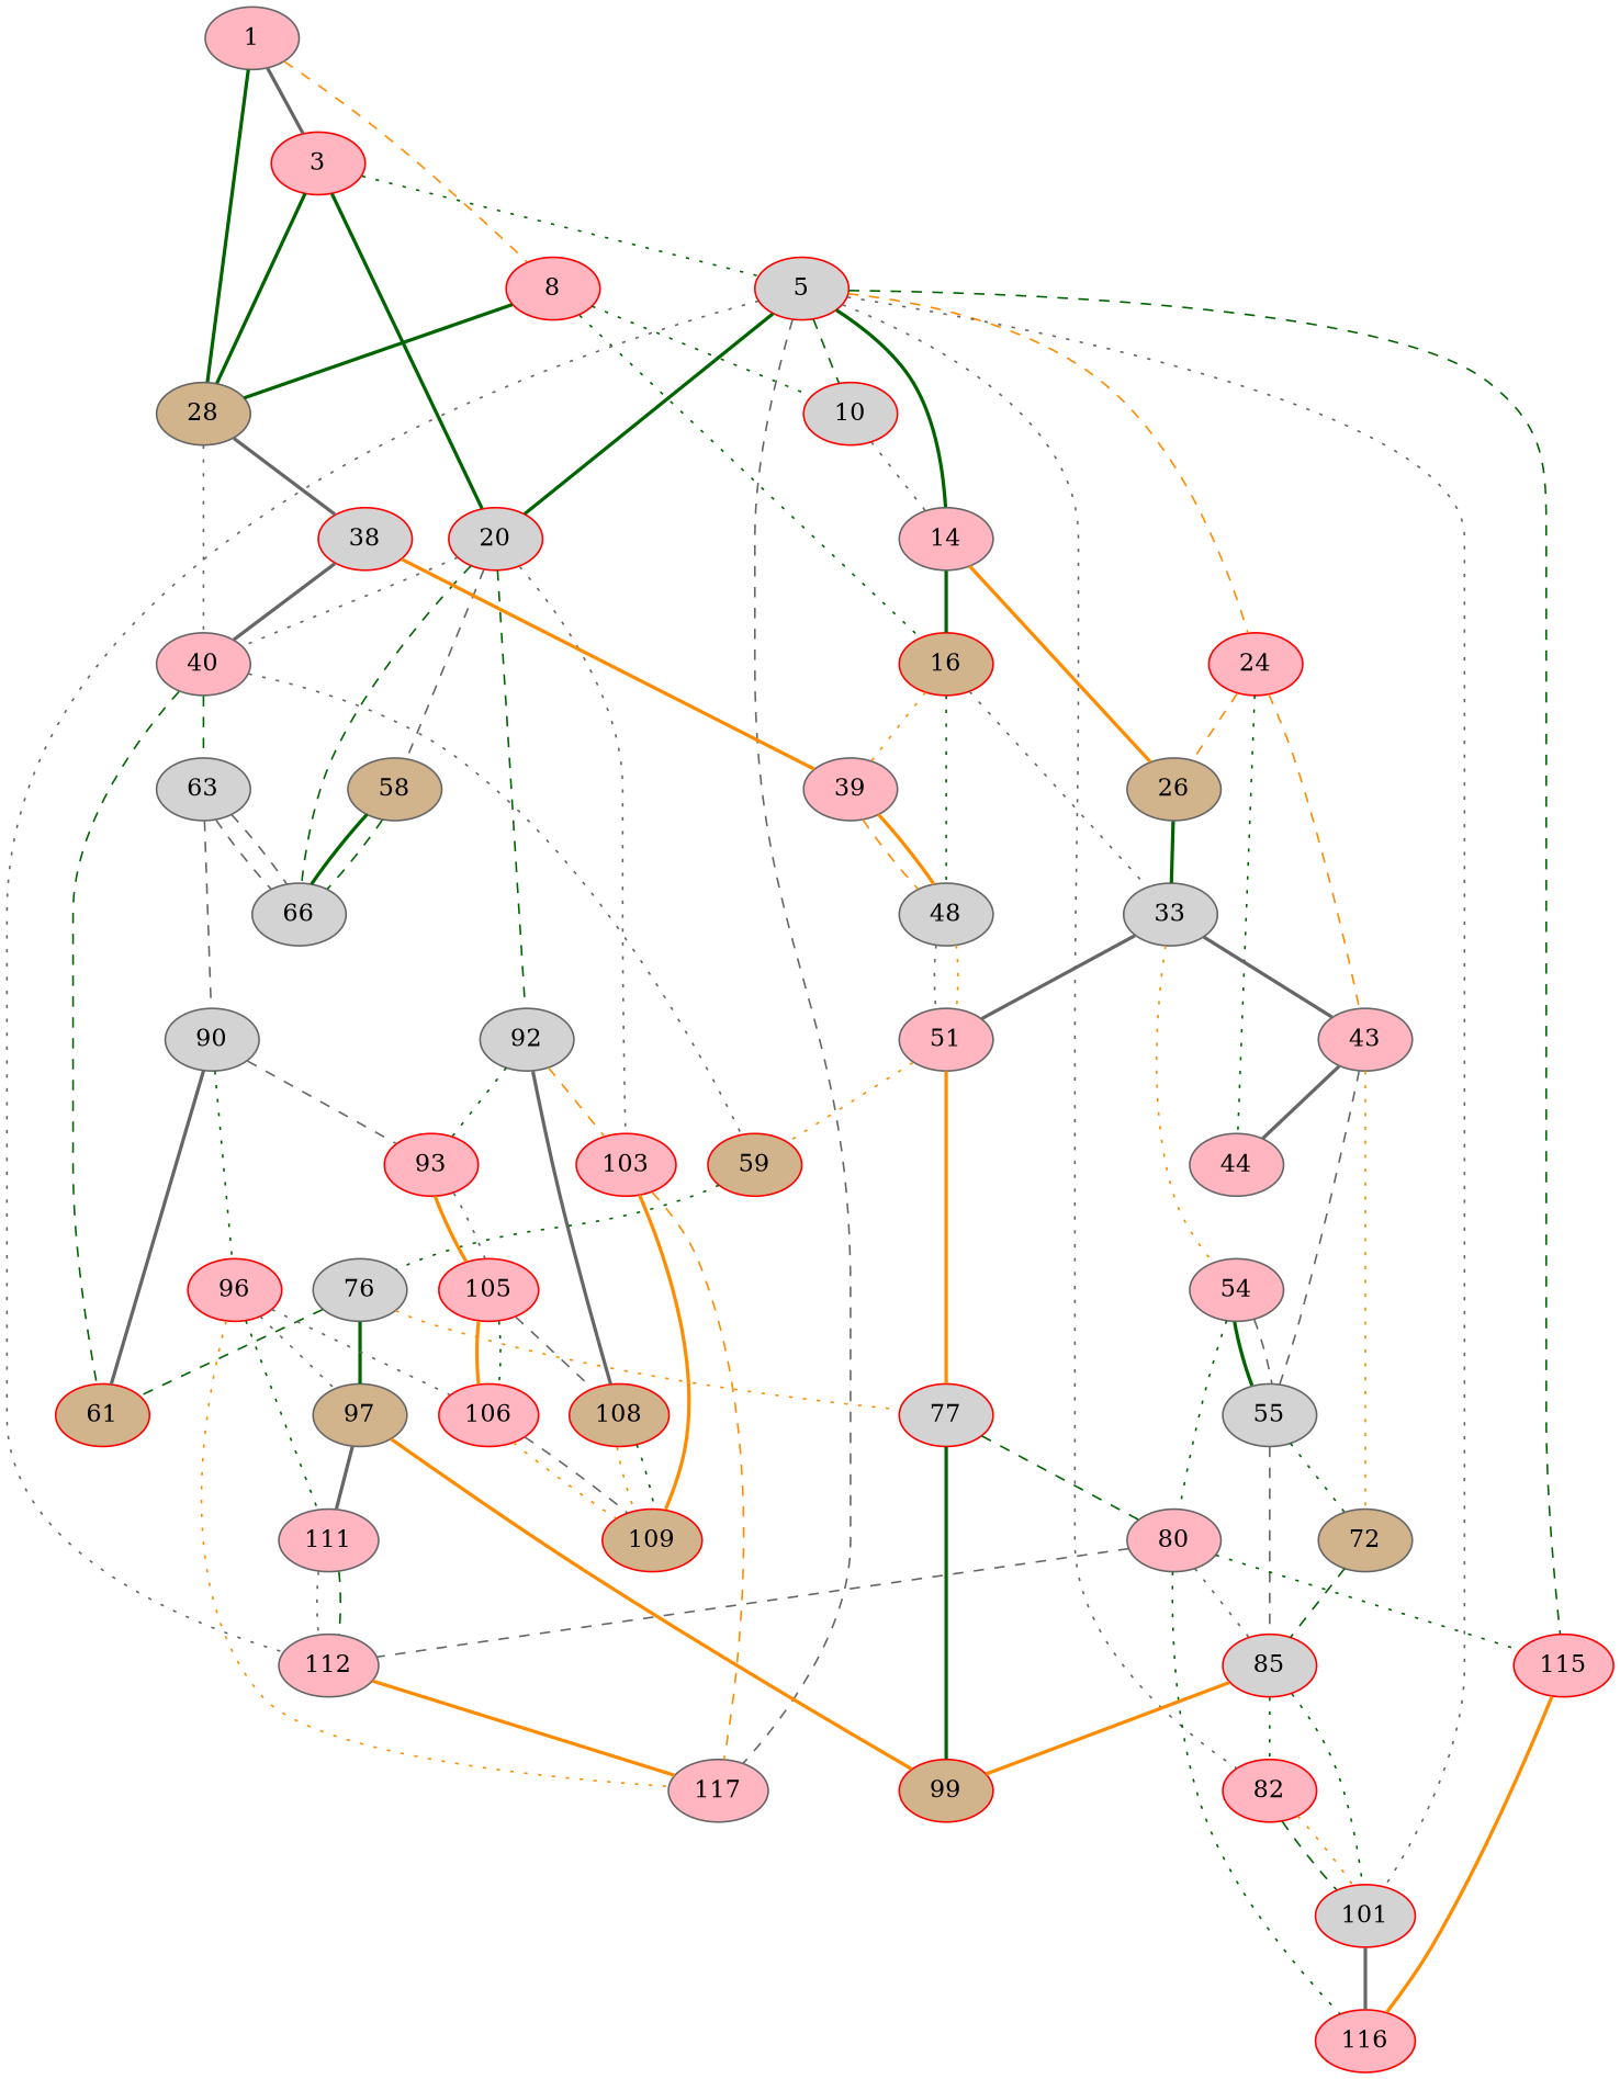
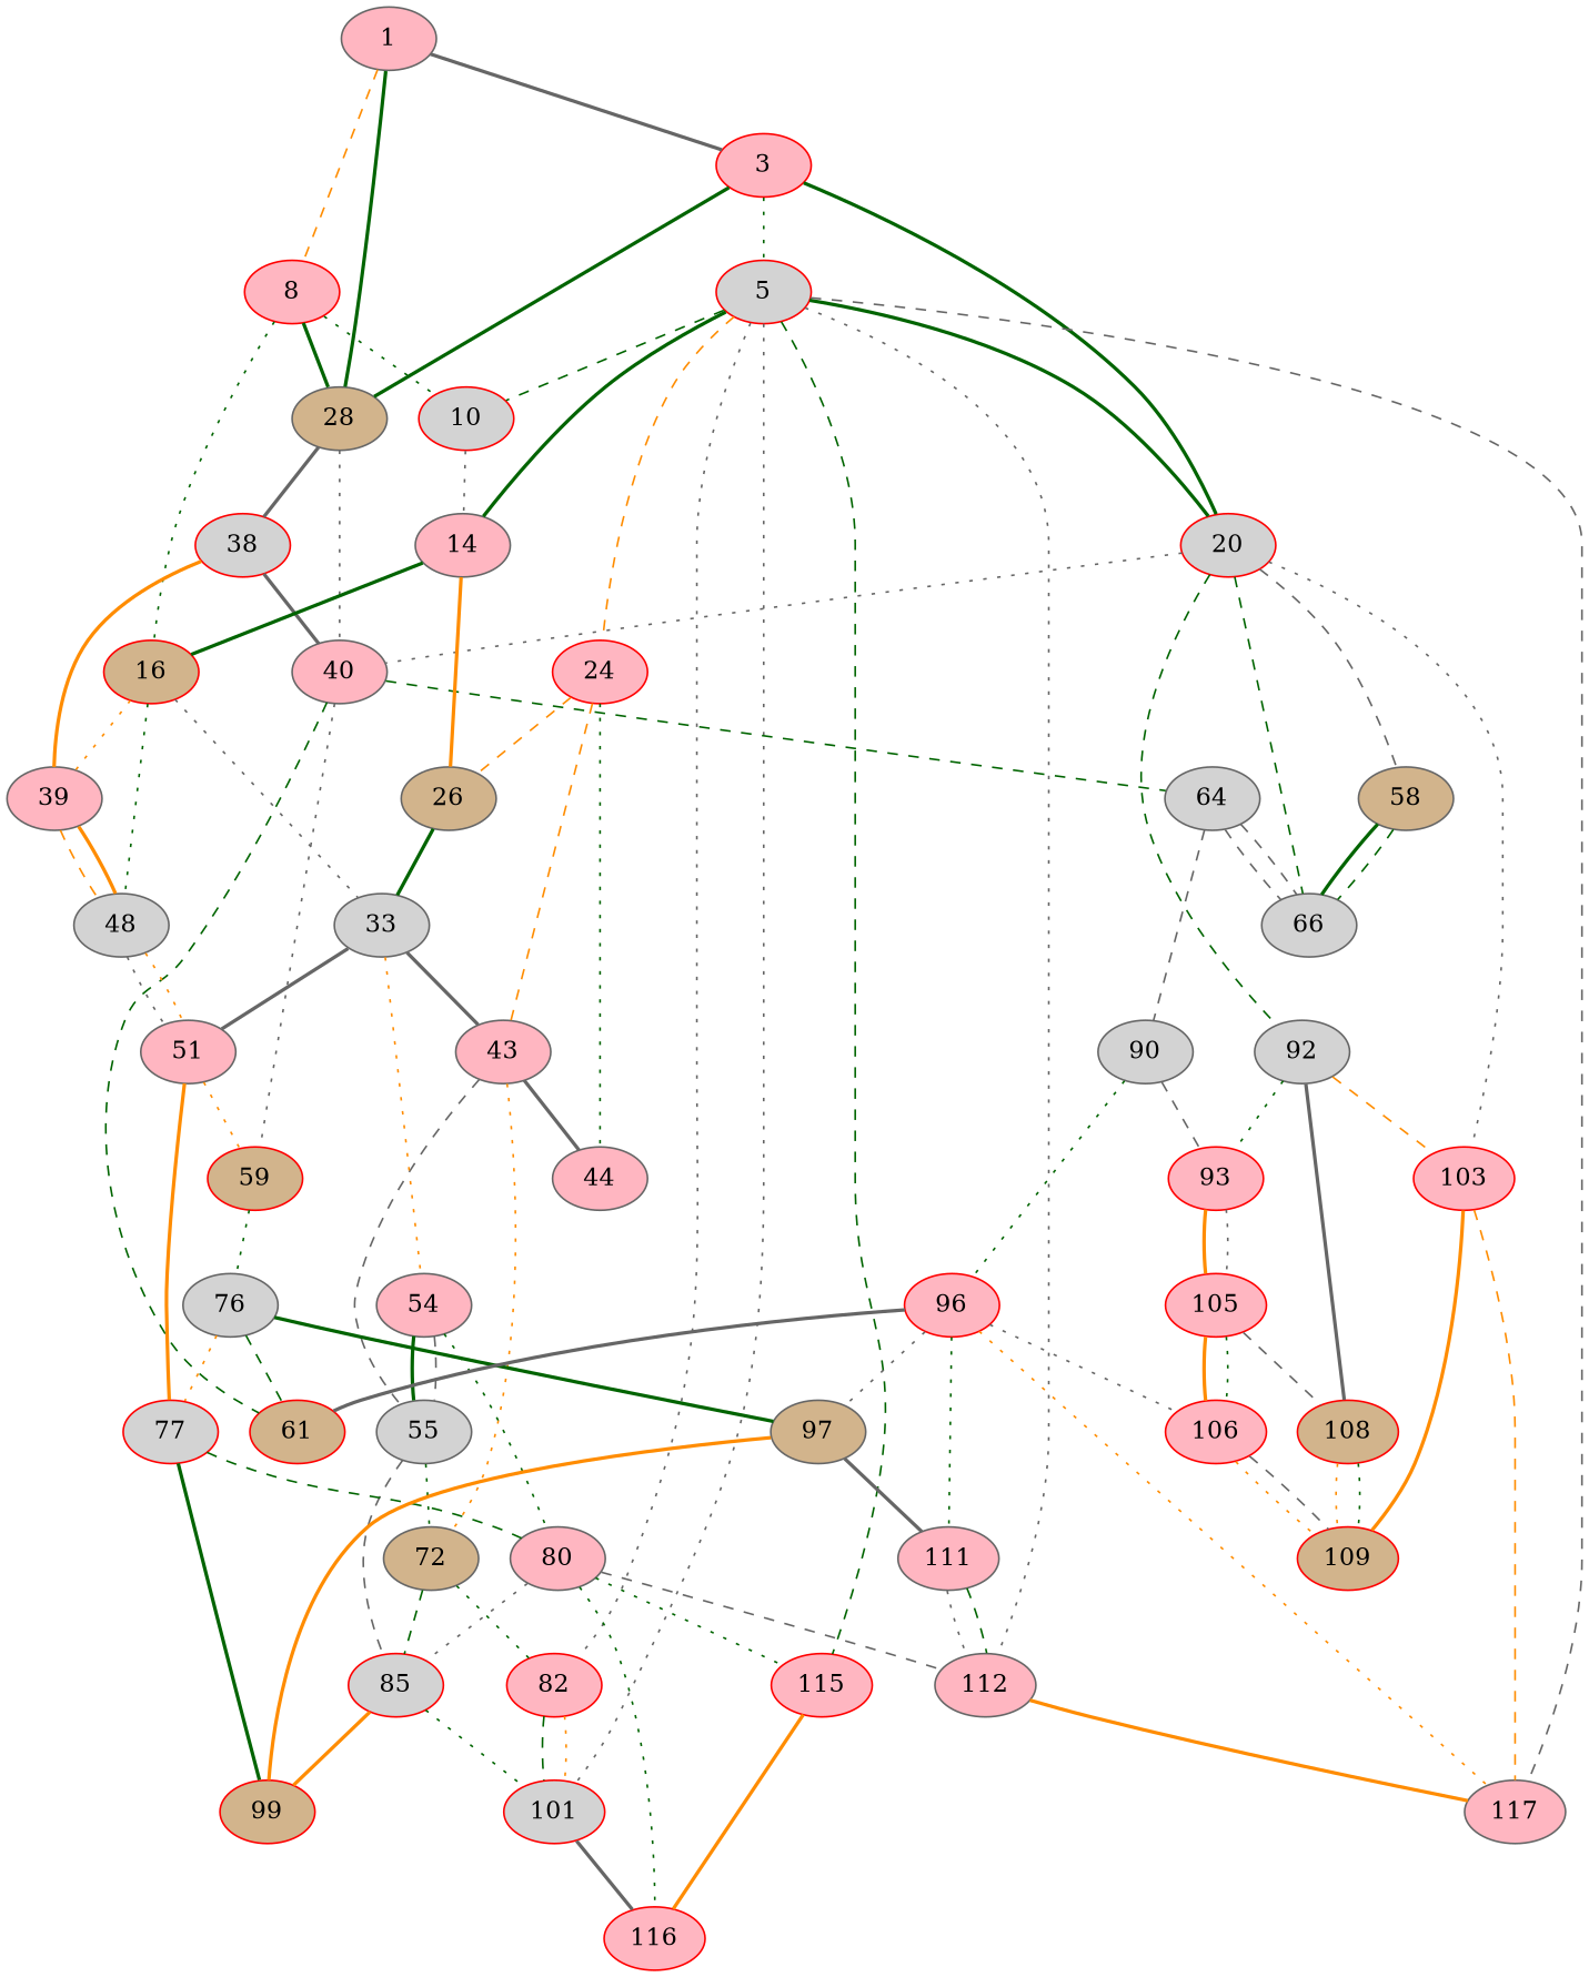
  graph {
    node [color=gray40 fillcolor=lightpink style=filled]
    edge [color=darkgreen style=dotted]
    1 [super="+7+2"]
    3 [color=red super="+4+22"]
    8 [color=red super="+9"]
    28 [fillcolor=tan super="+30+29"]
    5 [color=red fillcolor=lightgrey super="+6+11"]
    20 [color=red fillcolor=lightgrey super="+21+57"]
    10 [color=red fillcolor=lightgrey super="+13"]
    16 [color=red fillcolor=tan super="+31"]
    40 [super="+47+41"]
    38 [color=red fillcolor=lightgrey]
    14 [super="+17"]
    24 [color=red super="+25+45"]
    82 [color=red]
    101 [color=red fillcolor=lightgrey super="+102"]
    112 [super="+122"]
    115 [color=red]
    117 [super="+118"]
    58 [fillcolor=tan]
    66 [fillcolor=lightgrey]
    92 [fillcolor=lightgrey super="+104"]
    103 [color=red super="+110"]
    26 [fillcolor=tan]
    43 [super="+56"]
    44
    116 [color=red]
    33 [fillcolor=lightgrey super="+34+52"]
    39
    48 [fillcolor=lightgrey]
    51 [super="+60"]
    54 [super="+73"]
    59 [color=red fillcolor=tan super="+75"]
-   63 [fillcolor=lightgrey super="+64"]
+   63 [fillcolor=lightgrey super="+64" label=64]
    n33 [color=red fillcolor=tan label=61]
    93 [color=red]
    108 [color=red fillcolor=tan]
    109 [color=red fillcolor=tan]
    55 [fillcolor=lightgrey super="+70"]
    72 [fillcolor=tan super="+81"]
    77 [color=red fillcolor=lightgrey super="+79"]
    80 [super="+88"]
    76 [fillcolor=lightgrey super="+95"]
    90 [fillcolor=lightgrey super="+94"]
    85 [color=red fillcolor=lightgrey super="+86"]
    99 [color=red fillcolor=tan]
    97 [fillcolor=tan super="+98"]
    96 [color=red super="+107"]
    111
    105 [color=red]
    106 [color=red]
    1 -- 3 [color=gray40 style=bold]
    1 -- 8 [color=darkorange style=dashed]
    1 -- 28 [style=bold weight=2]
    3 -- 28 [style=bold]
    3 -- 5 [weight=2]
    3 -- 20 [style=bold]
    8 -- 28 [style=bold]
    8 -- 10
    8 -- 16
    28 -- 40 [color=gray40 weight=3]
    28 -- 38 [color=gray40 style=bold]
    5 -- 20 [style=bold weight=3]
    5 -- 10 [style=dashed weight=2]
    5 -- 14 [style=bold]
    5 -- 24 [color=darkorange style=dashed weight=2]
    5 -- 82 [color=gray40]
    5 -- 101 [color=gray40 weight=2]
    5 -- 112 [color=gray40 weight=2]
    5 -- 115 [style=dashed]
    5 -- 117 [color=gray40 style=dashed weight=2]
    20 -- 40 [color=gray40]
    20 -- 58 [color=gray40 style=dashed weight=2]
    20 -- 66 [style=dashed]
    20 -- 92 [style=dashed]
    20 -- 103 [color=gray40]
    10 -- 14 [color=gray40]
    16 -- 33 [color=gray40]
    16 -- 39 [color=darkorange]
    16 -- 48
    40 -- 59 [color=gray40 weight=2]
    40 -- 63 [style=dashed weight=2]
    40 -- n33 [style=dashed]
    38 -- 40 [color=gray40 style=bold]
    38 -- 39 [color=darkorange style=bold]
    14 -- 16 [style=bold]
    14 -- 26 [color=darkorange style=bold]
    24 -- 26 [color=darkorange style=dashed]
    24 -- 43 [color=darkorange style=dashed]
    24 -- 44 [weight=2]
    82 -- 101 [style=dashed]
    82 -- 101 [color=darkorange]
    101 -- 116 [color=gray40 style=bold]
    112 -- 117 [color=darkorange style=bold]
    115 -- 116 [color=darkorange style=bold]
    58 -- 66 [style=bold]
    58 -- 66 [style=dashed]
    92 -- 103 [color=darkorange style=dashed]
    92 -- 93
    92 -- 108 [color=gray40 style=bold]
    103 -- 117 [color=darkorange style=dashed]
    103 -- 109 [color=darkorange style=bold]
    26 -- 33 [style=bold]
    43 -- 44 [color=gray40 style=bold]
    43 -- 55 [color=gray40 style=dashed]
    43 -- 72 [color=darkorange]
    33 -- 43 [color=gray40 style=bold]
    33 -- 51 [color=gray40 style=bold weight=2]
    33 -- 54 [color=darkorange]
    39 -- 48 [color=darkorange style=dashed]
    39 -- 48 [color=darkorange style=bold]
    48 -- 51 [color=gray40]
    48 -- 51 [color=darkorange]
    51 -- 59 [color=darkorange]
    51 -- 77 [color=darkorange style=bold]
    54 -- 55 [style=bold weight=2]
    54 -- 55 [color=gray40 style=dashed]
    54 -- 80
    59 -- 76
    63 -- 66 [color=gray40 style=dashed]
    63 -- 66 [color=gray40 style=dashed]
    63 -- 90 [color=gray40 style=dashed]
    93 -- 105 [color=darkorange style=bold]
    93 -- 105 [color=gray40]
    108 -- 109 [color=darkorange]
    108 -- 109
    55 -- 72
    55 -- 85 [color=gray40 style=dashed weight=2]
-   85 -- 82
+   72 -- 82
    72 -- 85 [style=dashed]
    77 -- 80 [style=dashed]
    77 -- 99 [style=bold]
    80 -- 112 [color=gray40 style=dashed]
    80 -- 115
    80 -- 116
    80 -- 85 [color=gray40]
    76 -- n33 [style=dashed]
    76 -- 77 [color=darkorange]
    76 -- 97 [style=bold]
-   90 -- n33 [color=gray40 style=bold]
+   96 -- n33 [color=gray40 style=bold]
    90 -- 93 [color=gray40 style=dashed]
    90 -- 96
    85 -- 101
    85 -- 99 [color=darkorange style=bold]
    97 -- 99 [color=darkorange style=bold]
    97 -- 111 [color=gray40 style=bold]
    96 -- 117 [color=darkorange]
    96 -- 97 [color=gray40]
    96 -- 111
    96 -- 106 [color=gray40]
    111 -- 112 [color=gray40]
    111 -- 112 [style=dashed]
    105 -- 108 [color=gray40 style=dashed]
    105 -- 106 [color=darkorange style=bold]
    105 -- 106
    106 -- 109 [color=darkorange]
    106 -- 109 [color=gray40 style=dashed]
  }
